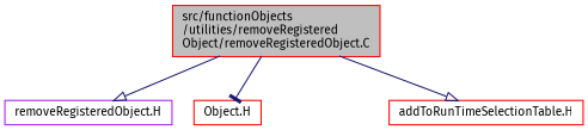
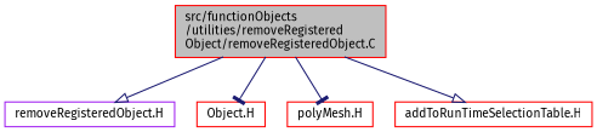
  digraph {
    fontname="Fira Sans"
    node [color=red fontname="Fira Sans" fontsize=10 shape=record]
    edge [arrowhead=onormal color=midnightblue fontname="Fira Sans" fontsize=10 labelfontname=Helvetica labelfontsize=10 style=solid]
    n1 [fillcolor=grey75 fontcolor=black height=0.2 label="src/functionObjects\l/utilities/removeRegistered\lObject/removeRegisteredObject.C" style=filled width=0.4]
    n2 [color=purple height=0.2 label="removeRegisteredObject.H" width=0.4]
    n3 [height=0.2 label="Object.H" width=0.4]
+   n4 [height=0.2 label="polyMesh.H" width=0.4]
    n5 [height=0.2 label="addToRunTimeSelectionTable.H" width=0.4]
    n1 -> n2
    n1 -> n3 [arrowhead=tee]
+   n1 -> n4 [arrowhead=tee]
    n1 -> n5
  }
